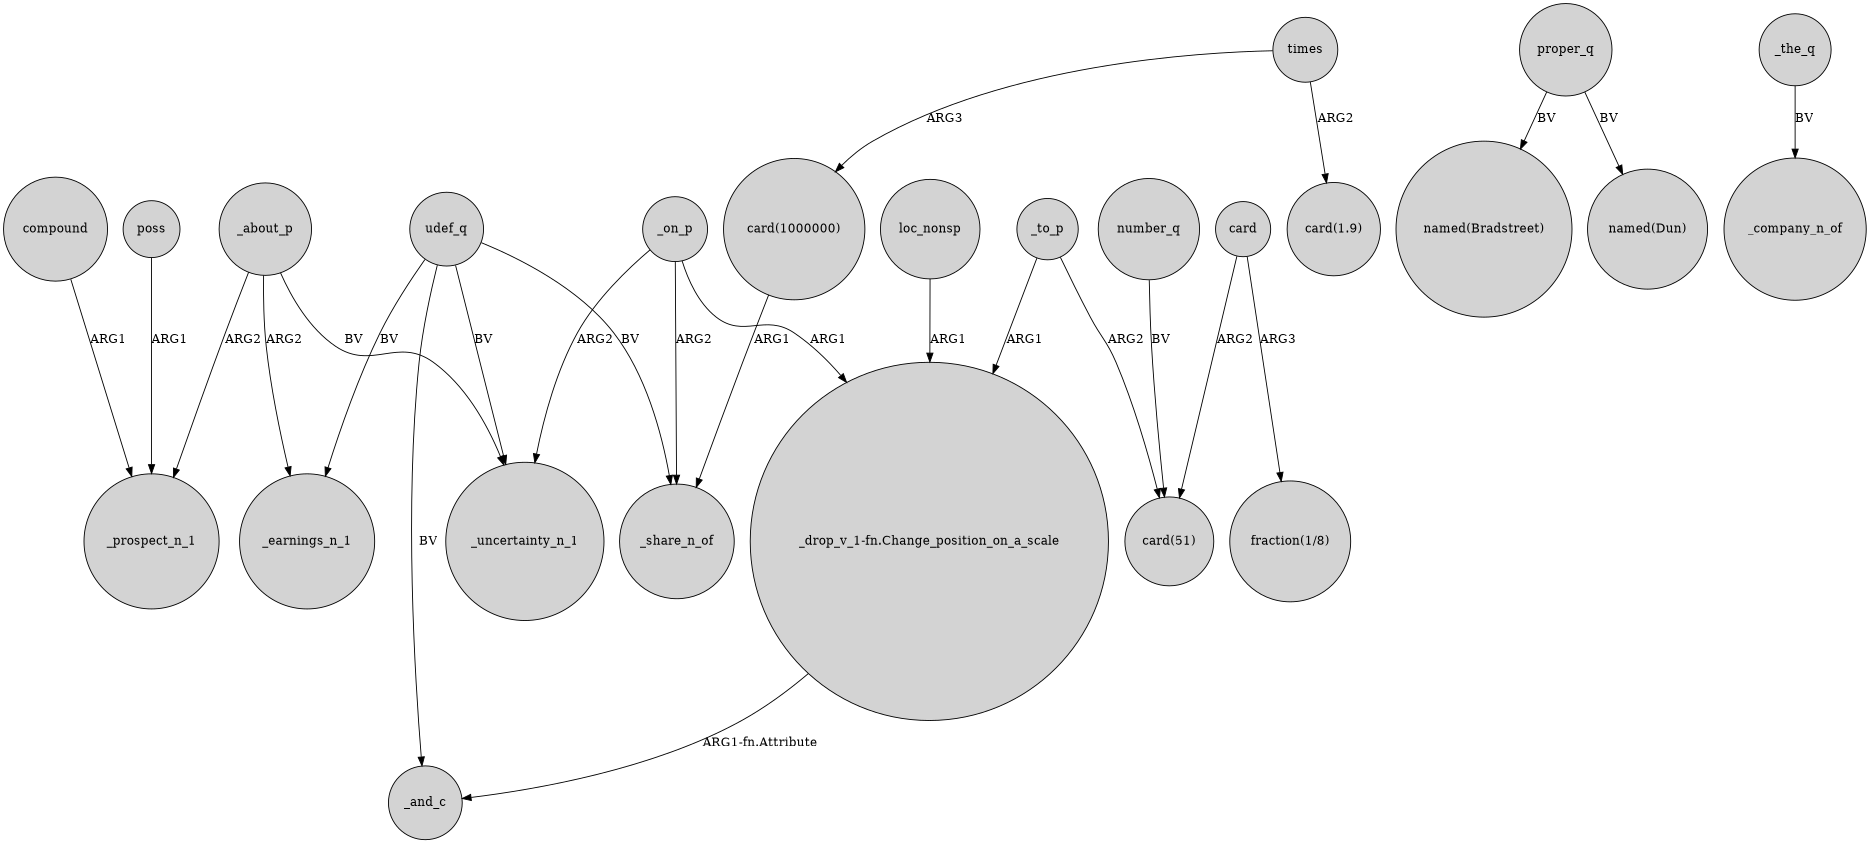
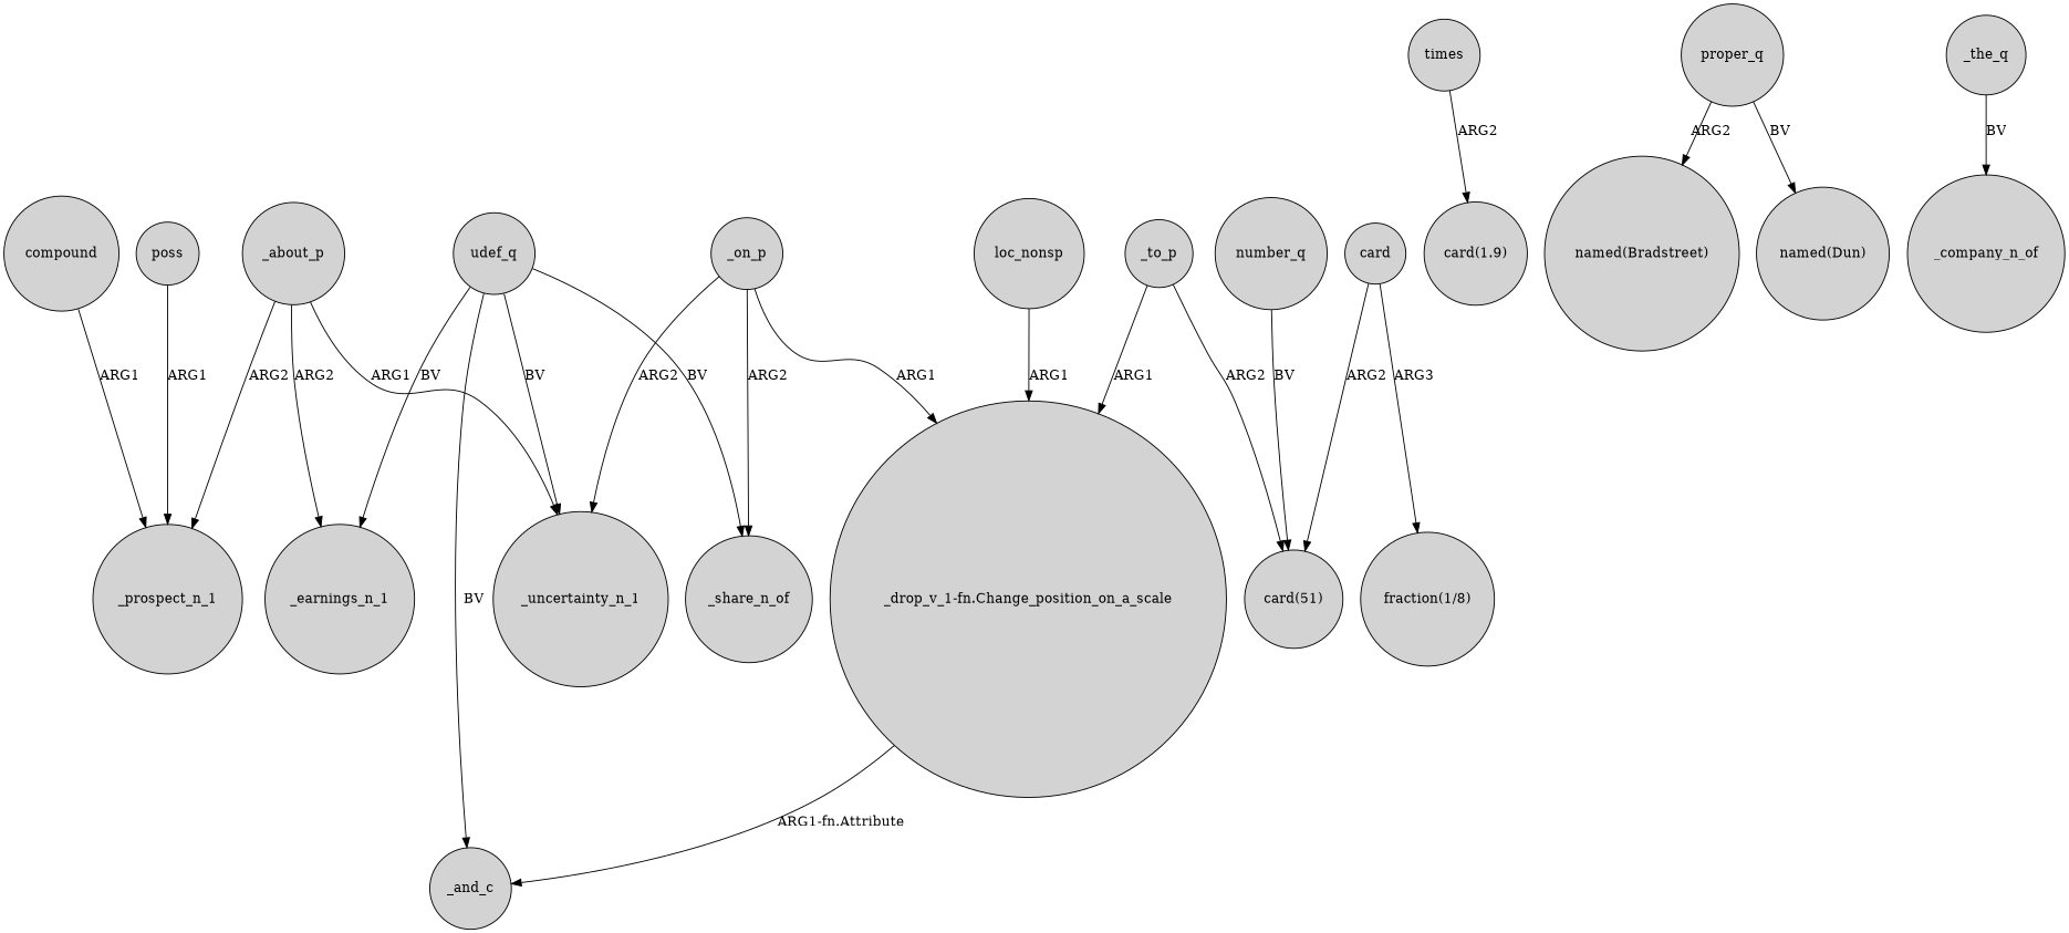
  digraph {
    node [shape=circle style=filled]
    poss
    _prospect_n_1
    _about_p
    _uncertainty_n_1
    _earnings_n_1
    udef_q
    _and_c
    _share_n_of
    loc_nonsp
    "_drop_v_1-fn.Change_position_on_a_scale"
    n11 [label=card]
    "fraction(1/8)"
    "card(51)"
    compound
    times
-   "card(1000000)"
    "card(1.9)"
    proper_q
    "named(Bradstreet)"
    "named(Dun)"
    _to_p
    _on_p
    number_q
    _the_q
    _company_n_of
    poss -> _prospect_n_1 [label=ARG1]
    _about_p -> _prospect_n_1 [label=ARG2]
-   _about_p -> _uncertainty_n_1 [label=BV]
+   _about_p -> _uncertainty_n_1 [label=ARG1]
    _about_p -> _earnings_n_1 [label=ARG2]
    udef_q -> _uncertainty_n_1 [label=BV]
    udef_q -> _earnings_n_1 [label=BV]
    udef_q -> _and_c [label=BV]
    udef_q -> _share_n_of [label=BV]
    loc_nonsp -> "_drop_v_1-fn.Change_position_on_a_scale" [label=ARG1]
    "_drop_v_1-fn.Change_position_on_a_scale" -> _and_c [label="ARG1-fn.Attribute"]
    n11 -> "fraction(1/8)" [label=ARG3]
    n11 -> "card(51)" [label=ARG2]
    compound -> _prospect_n_1 [label=ARG1]
-   times -> "card(1000000)" [label=ARG3]
    times -> "card(1.9)" [label=ARG2]
-   "card(1000000)" -> _share_n_of [label=ARG1]
-   proper_q -> "named(Bradstreet)" [label=BV]
+   proper_q -> "named(Bradstreet)" [label=ARG2]
    proper_q -> "named(Dun)" [label=BV]
    _to_p -> "_drop_v_1-fn.Change_position_on_a_scale" [label=ARG1]
    _to_p -> "card(51)" [label=ARG2]
    _on_p -> _uncertainty_n_1 [label=ARG2]
    _on_p -> _share_n_of [label=ARG2]
    _on_p -> "_drop_v_1-fn.Change_position_on_a_scale" [label=ARG1]
    number_q -> "card(51)" [label=BV]
    _the_q -> _company_n_of [label=BV]
  }
